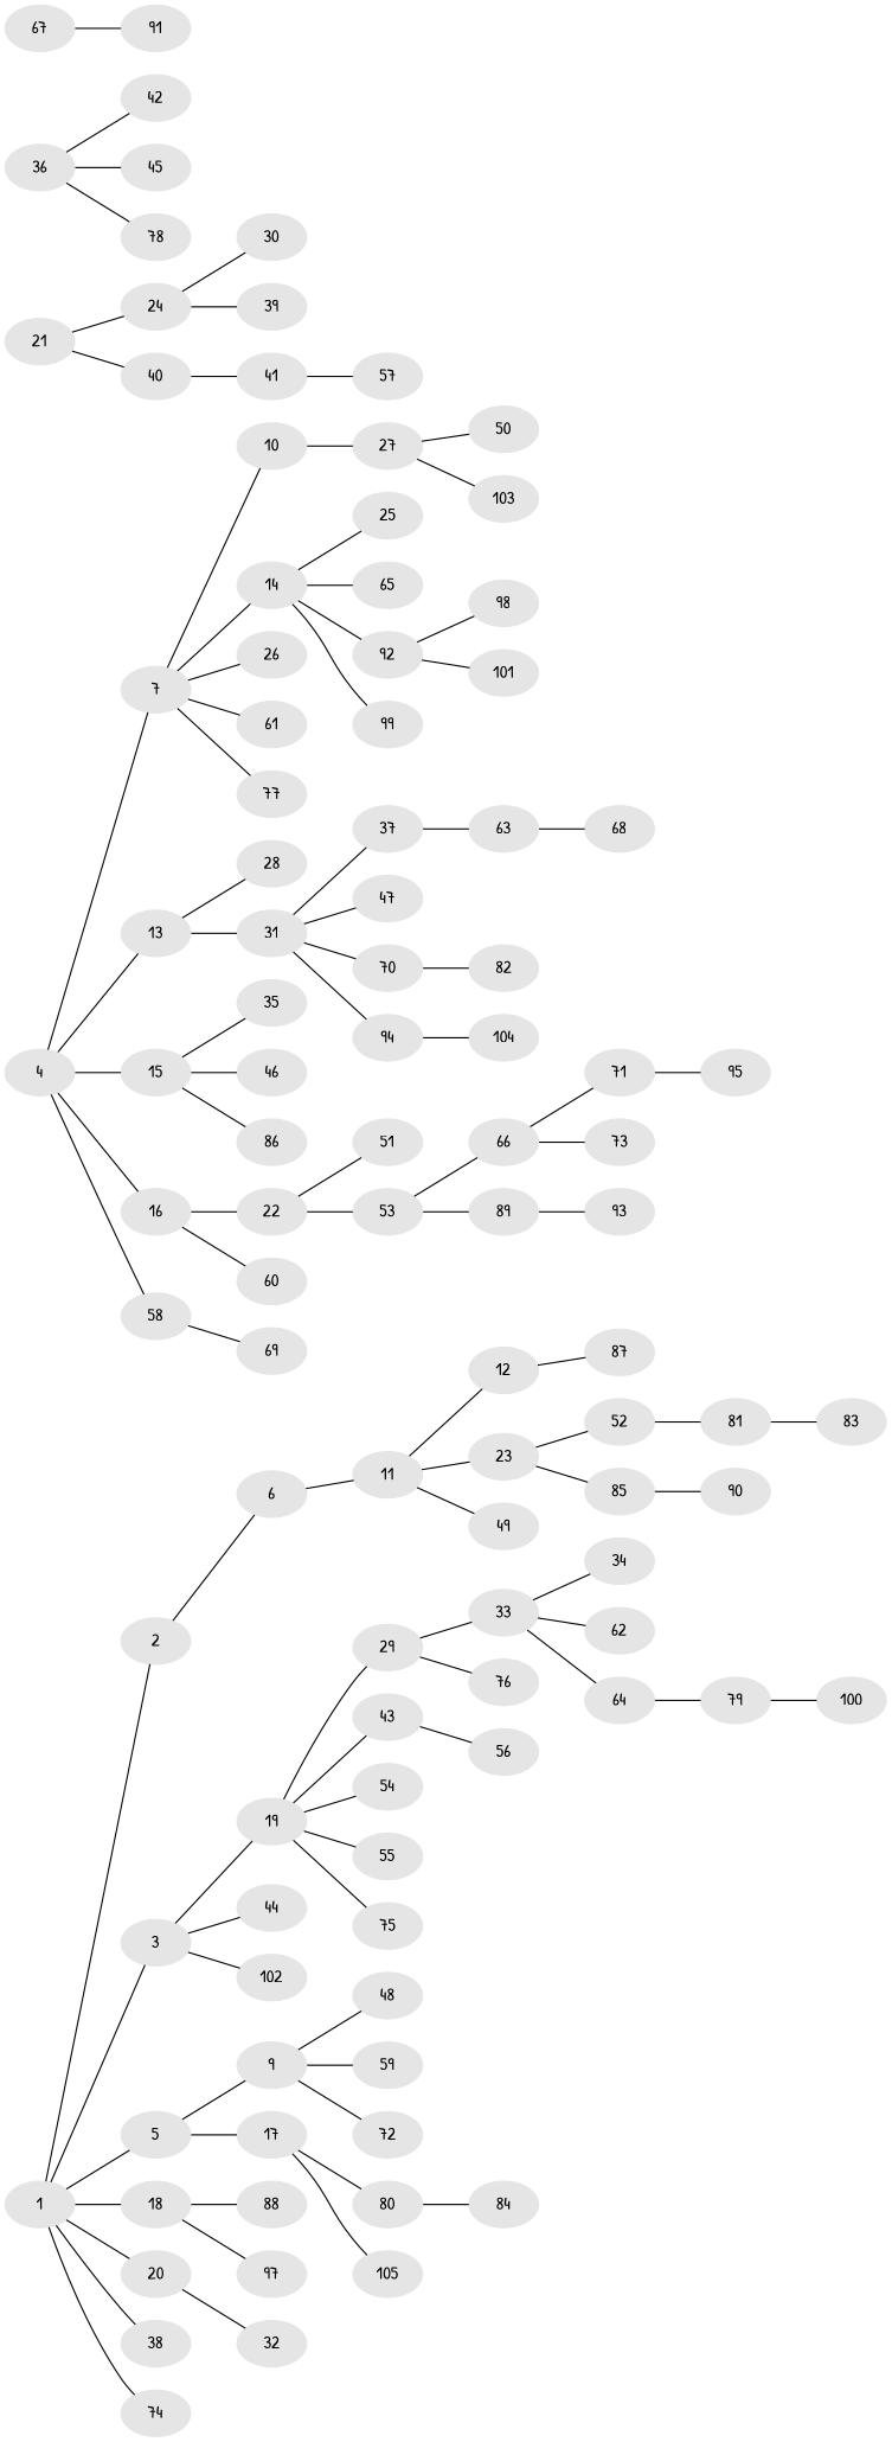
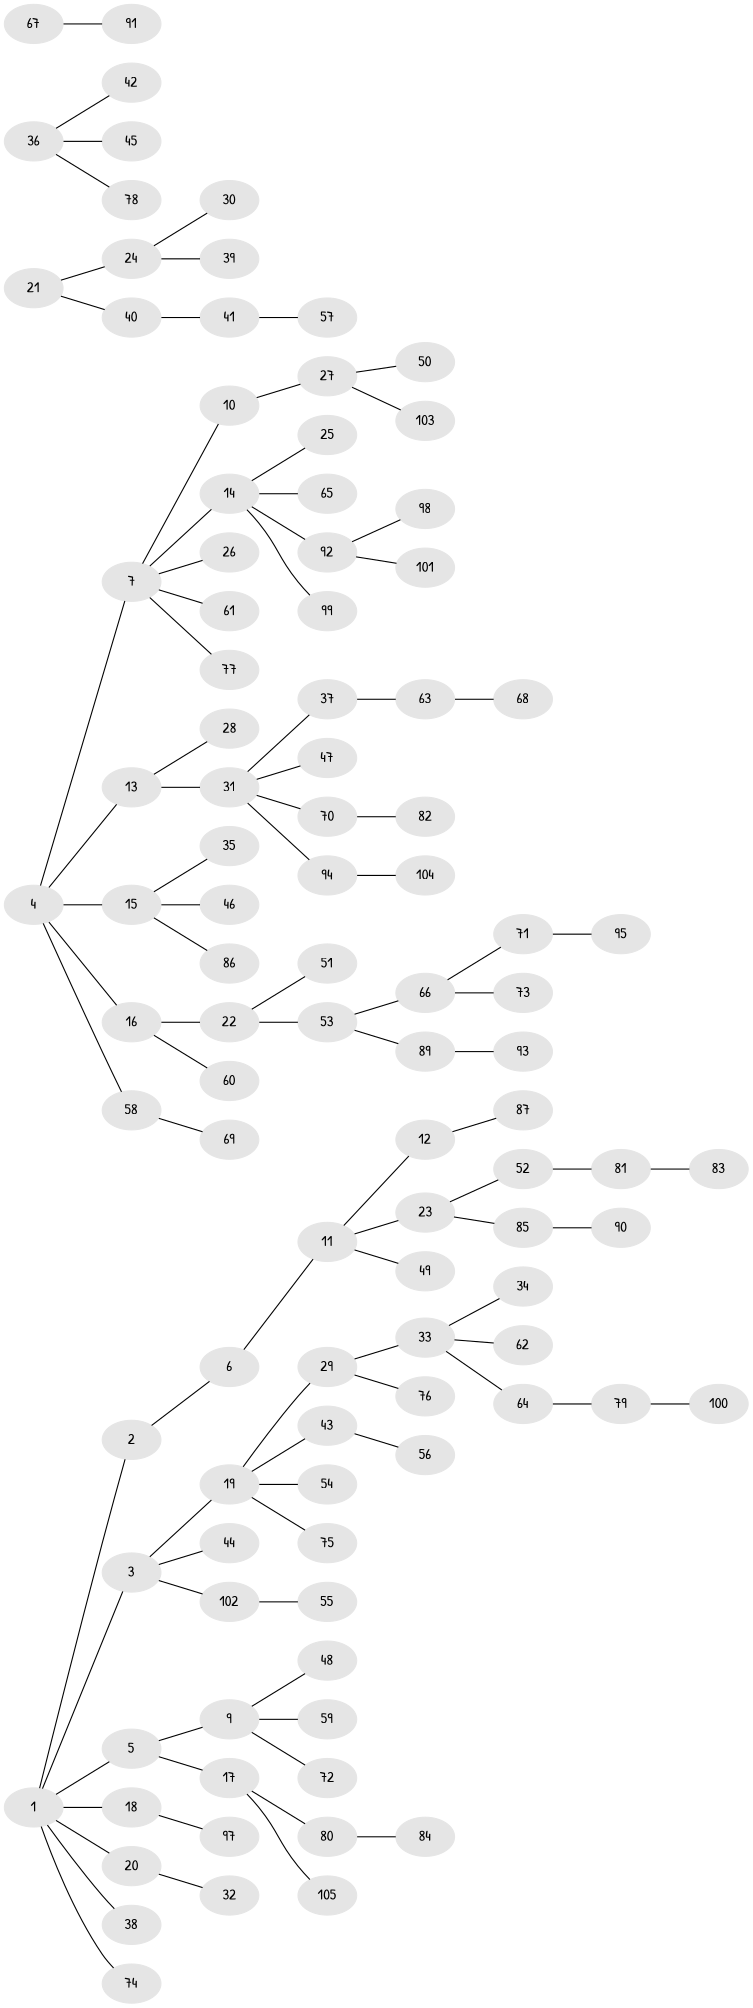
  graph {
    fontname="Patrick Hand"
    rankdir=LR
    node [color=gray90 fontname="Patrick Hand" style=filled]
    edge [fontname="Patrick Hand"]
    1
    2
    3
    5
    18
    20
    38
    74
    6
    19
    44
    102
    9
    17
-   88
    97
    32
    4
    7
    13
    15
    16
    58
    11
    29
    43
    54
    55
    75
    10
    14
    26
    61
    77
    28
    31
    35
    46
    86
    22
    60
    69
    48
    59
    72
    80
    105
    12
    23
    49
    27
    25
    65
    92
    99
    21
    24
    40
    36
    42
    45
    78
    50
    103
    87
    52
    85
    37
    47
    70
    94
    98
    101
    51
    53
    84
    67
    91
    33
    76
    56
    30
    39
    41
    66
    89
    81
    90
    34
    62
    64
    63
    82
    104
    79
    68
    57
    83
    71
    73
    93
    100
    95
    1 -- 2
    1 -- 3
    1 -- 5
    1 -- 18
    1 -- 20
    1 -- 38
    1 -- 74
    2 -- 6
    3 -- 19
    3 -- 44
    3 -- 102
    5 -- 9
    5 -- 17
-   18 -- 88
    18 -- 97
    20 -- 32
    6 -- 11
    19 -- 29
    19 -- 43
    19 -- 54
-   19 -- 55
+   102 -- 55
    19 -- 75
    9 -- 48
    9 -- 59
    9 -- 72
    17 -- 80
    17 -- 105
    4 -- 7
    4 -- 13
    4 -- 15
    4 -- 16
    4 -- 58
    7 -- 10
    7 -- 14
    7 -- 26
    7 -- 61
    7 -- 77
    13 -- 28
    13 -- 31
    15 -- 35
    15 -- 46
    15 -- 86
    16 -- 22
    16 -- 60
    58 -- 69
    11 -- 12
    11 -- 23
    11 -- 49
    29 -- 33
    29 -- 76
    43 -- 56
    10 -- 27
    14 -- 25
    14 -- 65
    14 -- 92
    14 -- 99
    31 -- 37
    31 -- 47
    31 -- 70
    31 -- 94
    22 -- 51
    22 -- 53
    80 -- 84
    12 -- 87
    23 -- 52
    23 -- 85
    27 -- 50
    27 -- 103
    92 -- 98
    92 -- 101
    21 -- 24
    21 -- 40
    24 -- 30
    24 -- 39
    40 -- 41
    36 -- 42
    36 -- 45
    36 -- 78
    52 -- 81
    85 -- 90
    37 -- 63
    70 -- 82
    94 -- 104
    53 -- 66
    53 -- 89
    67 -- 91
    33 -- 34
    33 -- 62
    33 -- 64
    41 -- 57
    66 -- 71
    66 -- 73
    89 -- 93
    81 -- 83
    64 -- 79
    63 -- 68
    79 -- 100
    71 -- 95
  }
